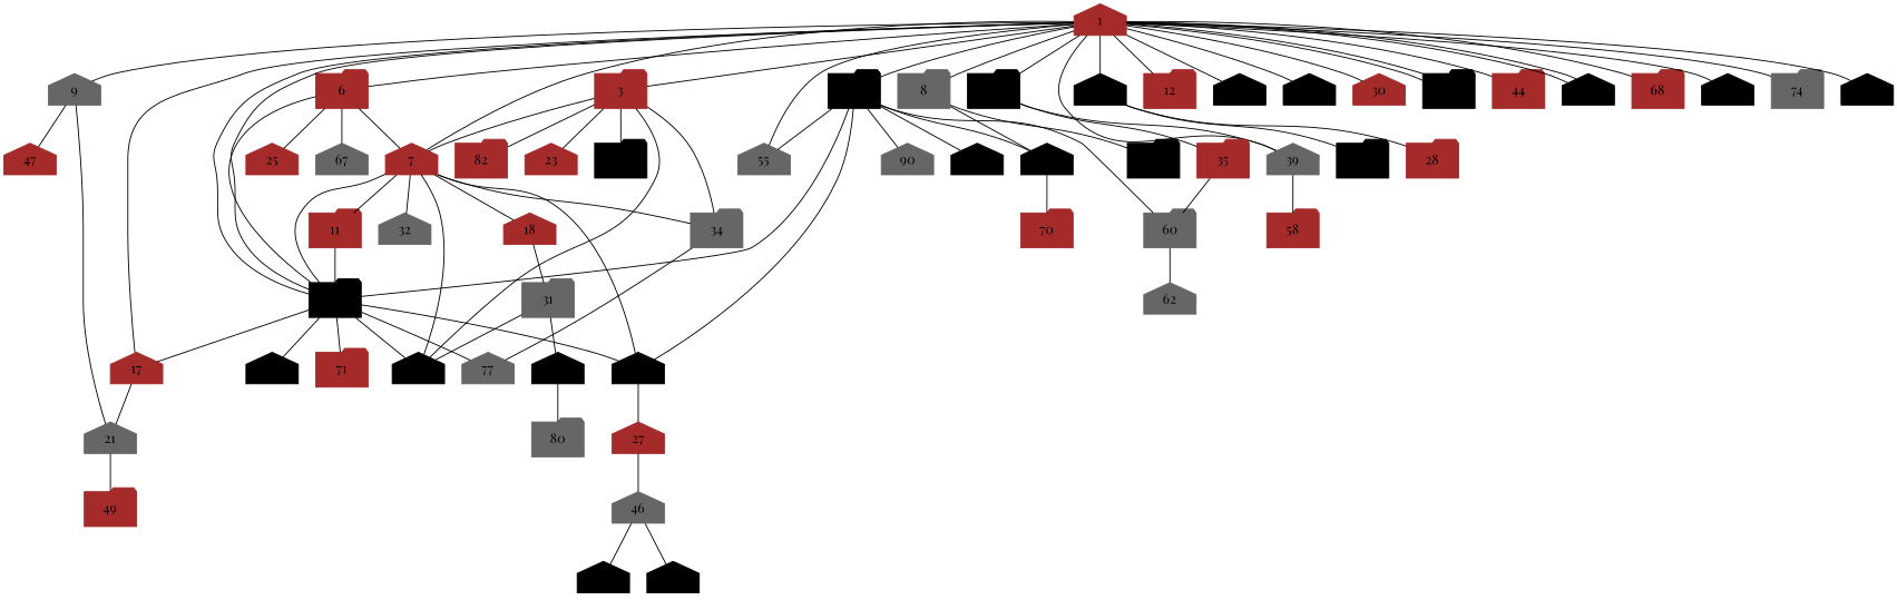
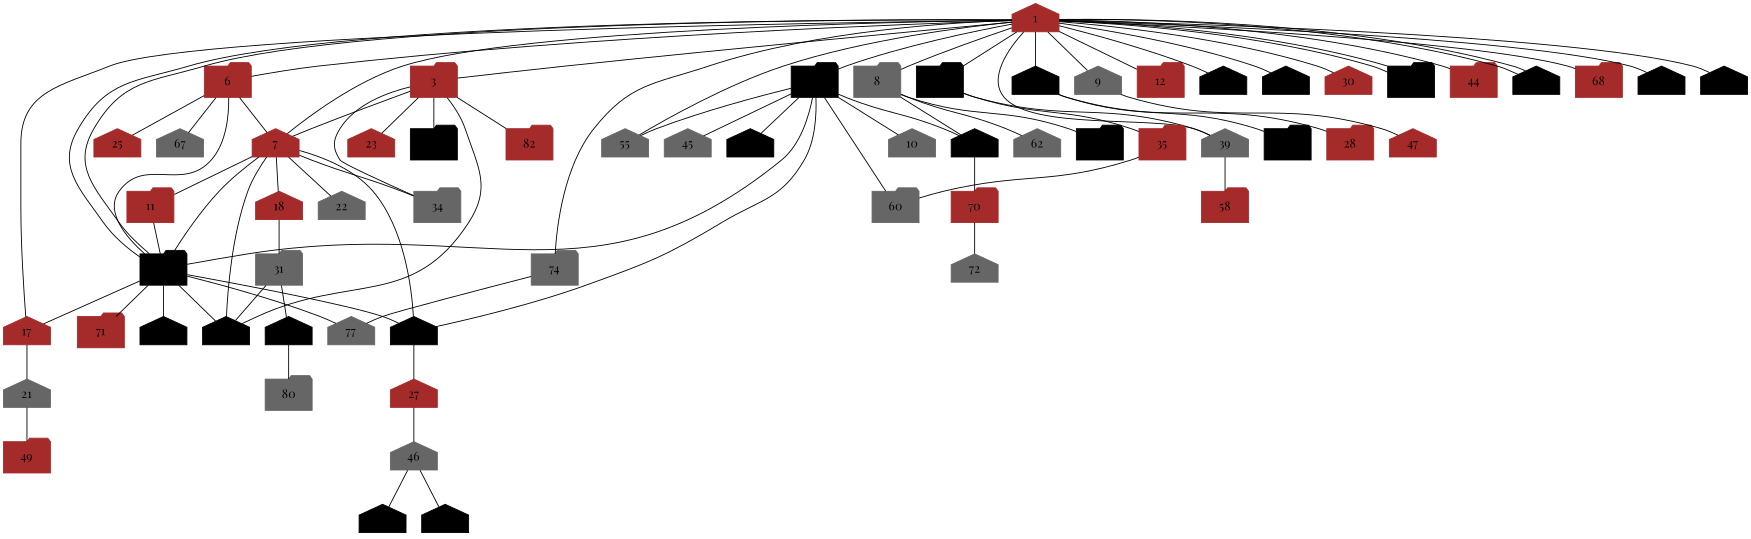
  graph {
    fontname="Playfair Display"
    node [color=brown fontname="Playfair Display" shape=house style=filled]
    edge [fontname="Playfair Display"]
    1 [super="+65"]
    2 [color=black shape=folder super="+24"]
    3 [shape=folder super="+38"]
    4 [color=black super="+41"]
    5 [color=black shape=folder super="+81"]
    6 [shape=folder super="+15"]
    7 [super="+37"]
    8 [color=gray40 shape=folder super="+52"]
    9 [color=gray40 super="+56"]
    12 [shape=folder super="+42"]
    13 [color=black]
    14 [color=black shape=folder super="+32"]
    17 [super="+64"]
    19 [color=black]
    30
    39 [color=gray40 super="+79"]
    40 [color=black shape=folder super="+66"]
    44 [shape=folder]
    55 [color=gray40]
    61 [color=black]
    68 [shape=folder]
    69 [color=black]
    74 [color=gray40 shape=folder]
    86 [color=black]
-   10 [color=gray40 label=90]
+   10 [color=gray40]
    20 [color=black super="+29"]
+   45 [color=gray40]
    48 [color=black super="+84"]
    50 [color=black super="+57"]
    60 [color=gray40 shape=folder]
    23
    26 [color=black shape=folder]
    34 [color=gray40 shape=folder super="+51"]
    36 [color=black super="+43"]
    82 [shape=folder]
    28 [shape=folder]
    75 [color=black shape=folder]
    35 [shape=folder super="+73"]
    25
    67 [color=gray40]
    11 [shape=folder]
    18
-   22 [color=gray40 label=32]
+   22 [color=gray40]
    33 [color=black shape=folder]
    62 [color=gray40]
    21 [color=gray40]
    47
    16 [color=black]
    71 [shape=folder]
    77 [color=gray40 super="+85"]
    58 [shape=folder]
    27
    70 [shape=folder super="+78"]
    31 [color=gray40 shape=folder super="+76"]
    49 [shape=folder]
    63 [color=black]
    46 [color=gray40]
    53 [color=black super="+83"]
    59 [color=black]
    80 [color=gray40 shape=folder]
+   72 [color=gray40]
    1 -- 2
    1 -- 3
    1 -- 4
    1 -- 5
    1 -- 6
    1 -- 7 [weight=2]
    1 -- 8
    1 -- 9
    1 -- 12
    1 -- 13
    1 -- 14
    1 -- 14
    1 -- 17
    1 -- 19
    1 -- 30
    1 -- 39
    1 -- 40
    1 -- 40
    1 -- 44
    1 -- 55
    1 -- 61
    1 -- 61
    1 -- 68
    1 -- 69
    1 -- 74
    1 -- 86
    2 -- 14
    2 -- 55
    2 -- 10
    2 -- 20
+   2 -- 45
    2 -- 48
    2 -- 50
    2 -- 60
    3 -- 7
    3 -- 23
    3 -- 26
    3 -- 34
    3 -- 36
    3 -- 82
    4 -- 28
    4 -- 75
    5 -- 39
    5 -- 35
    6 -- 7
    6 -- 14
    6 -- 25
    6 -- 67
    7 -- 14
    7 -- 20
    7 -- 34
    7 -- 36
    7 -- 11
    7 -- 18
    7 -- 22
    8 -- 48
    8 -- 33
-   60 -- 62
-   9 -- 21
+   8 -- 62
    9 -- 47
    14 -- 17
    14 -- 20
    14 -- 36
    14 -- 16
    14 -- 71
    14 -- 77 [weight=2]
    17 -- 21
    39 -- 58
-   34 -- 77
+   74 -- 77
    20 -- 27
    48 -- 70
    35 -- 60
    11 -- 14
    18 -- 31
    21 -- 49
    27 -- 46
+   70 -- 72
    31 -- 36
    31 -- 63
    63 -- 80
    46 -- 53
    46 -- 59
  }
